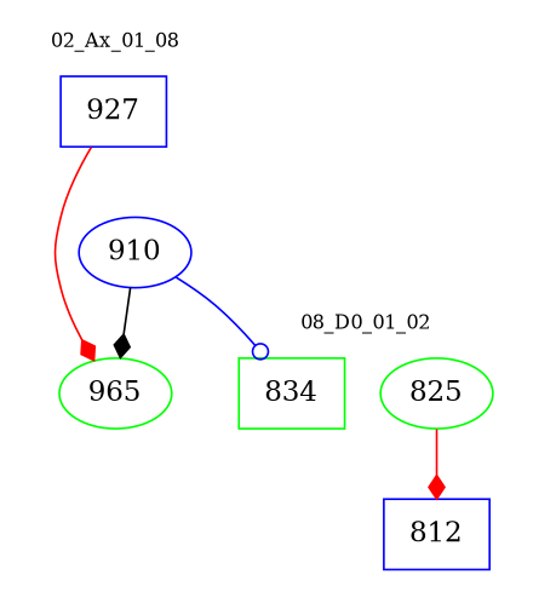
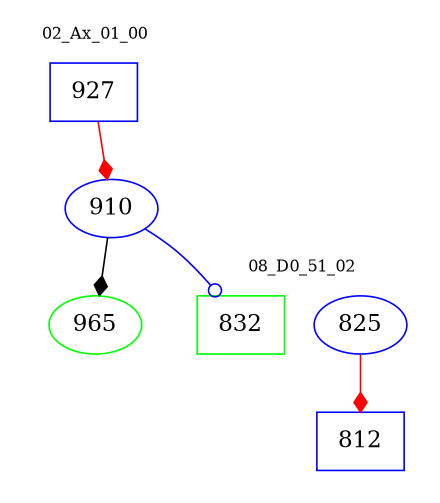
  digraph {
    node [color=blue shape=box]
    edge [arrowhead=diamond color=red]
    n1 [label=927]
    n2 [label=910 shape=ellipse]
    n3 [color=green label=965 shape=ellipse]
-   n4 [color=green label=825 shape=ellipse]
+   n4 [label=825 shape=ellipse]
    n5 [label=812]
-   n6 [color=green label=834]
+   n6 [color=green label=832]
    subgraph cluster_1 {
      color=white
      fontsize=10
-     label="02_Ax_01_08"
+     label="02_Ax_01_00"
      n1
      n2
      n3
    }
    subgraph cluster_2 {
      color=white
      fontsize=10
-     label="08_D0_01_02"
+     label="08_D0_51_02"
      n4
      n5
      n6
    }
-   n1 -> n3
+   n1 -> n2
    n2 -> n3 [color=black]
    n2 -> n6 [arrowhead=odot color=blue]
    n4 -> n5
  }
